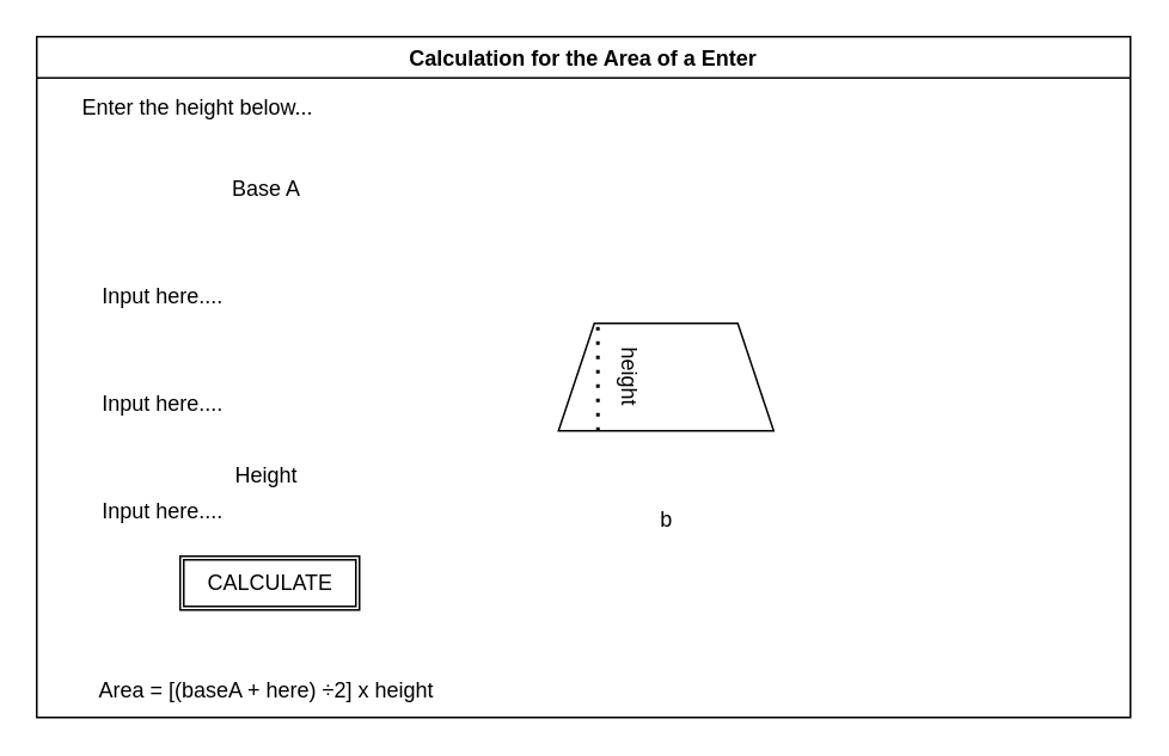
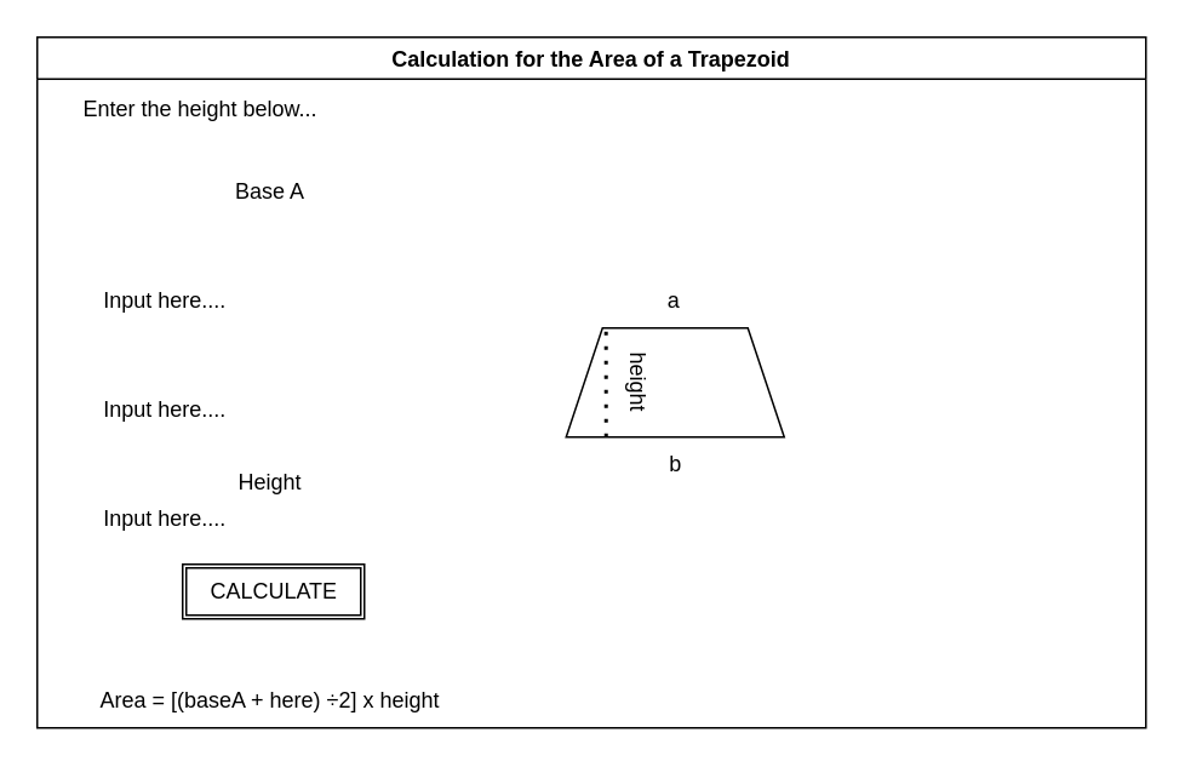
  <mxCell id="0" />
  <mxCell id="1" parent="0" />
- <mxCell id="2" value="Calculation for the Area of a Enter" style="swimlane;" vertex="1" parent="1"><mxGeometry x="20" y="20" width="610" height="380" as="geometry" /></mxCell>
+ <mxCell id="2" value="Calculation for the Area of a Trapezoid" style="swimlane;" vertex="1" parent="1"><mxGeometry x="20" y="20" width="610" height="380" as="geometry" /></mxCell>
  <mxCell id="3" value="Enter the height below..." style="text;html=1;strokeColor=none;fillColor=none;align=center;verticalAlign=middle;whiteSpace=wrap;overflow=hidden;" vertex="1" parent="2"><mxGeometry x="10" y="30" width="160" height="20" as="geometry" /></mxCell>
  <mxCell id="4" value="Height&amp;nbsp;" style="text;html=1;strokeColor=none;fillColor=none;align=center;verticalAlign=middle;whiteSpace=wrap;rounded=0;" vertex="1" parent="2"><mxGeometry x="100" y="230" width="60" height="30" as="geometry" /></mxCell>
  <mxCell id="5" value="Base A&amp;nbsp;" style="text;html=1;strokeColor=none;fillColor=none;align=center;verticalAlign=middle;whiteSpace=wrap;rounded=0;" vertex="1" parent="2"><mxGeometry x="100" y="70" width="60" height="30" as="geometry" /></mxCell>
  <mxCell id="6" value="Area = [(baseA + here)&amp;nbsp;÷2] x height&amp;nbsp;" style="text;html=1;strokeColor=none;fillColor=none;align=center;verticalAlign=middle;whiteSpace=wrap;rounded=0;" vertex="1" parent="2"><mxGeometry y="350" width="260" height="30" as="geometry" /></mxCell>
  <mxCell id="7" value="" style="shape=trapezoid;perimeter=trapezoidPerimeter;whiteSpace=wrap;html=1;fixedSize=1;size=20;gradientColor=#ffffff;fillColor=none;" vertex="1" parent="2"><mxGeometry x="291" y="160" width="120" height="60" as="geometry" /></mxCell>
  <mxCell id="8" value="Input here...." style="text;html=1;strokeColor=none;fillColor=none;align=center;verticalAlign=middle;whiteSpace=wrap;overflow=hidden;" vertex="1" parent="2"><mxGeometry x="11" y="250" width="119" height="30" as="geometry" /></mxCell>
  <mxCell id="9" value="Input here...." style="text;html=1;strokeColor=none;fillColor=none;align=center;verticalAlign=middle;whiteSpace=wrap;overflow=hidden;" vertex="1" parent="2"><mxGeometry x="11" y="190" width="119" height="30" as="geometry" /></mxCell>
  <mxCell id="10" value="Input here...." style="text;html=1;strokeColor=none;fillColor=none;align=center;verticalAlign=middle;whiteSpace=wrap;overflow=hidden;" vertex="1" parent="2"><mxGeometry x="11" y="130" width="119" height="30" as="geometry" /></mxCell>
  <mxCell id="11" value="" style="endArrow=none;dashed=1;html=1;dashPattern=1 3;strokeWidth=2;entryX=0.183;entryY=-0.043;entryDx=0;entryDy=0;entryPerimeter=0;" edge="1" parent="2" target="7"><mxGeometry width="50" height="50" relative="1" as="geometry"><mxPoint x="313" y="220" as="sourcePoint" /><mxPoint x="361" y="190" as="targetPoint" /></mxGeometry></mxCell>
- <mxCell id="13" value="b" style="text;html=1;strokeColor=none;fillColor=none;align=center;verticalAlign=middle;whiteSpace=wrap;overflow=hidden;" vertex="1" parent="2"><mxGeometry x="291.5" y="255" width="119" height="30" as="geometry" /></mxCell>
+ <mxCell id="12" value="a" style="text;html=1;strokeColor=none;fillColor=none;align=center;verticalAlign=middle;whiteSpace=wrap;overflow=hidden;" vertex="1" parent="2"><mxGeometry x="291" y="130" width="119" height="30" as="geometry" /></mxCell>
+ <mxCell id="13" value="b" style="text;html=1;strokeColor=none;fillColor=none;align=center;verticalAlign=middle;whiteSpace=wrap;overflow=hidden;" vertex="1" parent="2"><mxGeometry x="291.5" y="220" width="119" height="30" as="geometry" /></mxCell>
  <mxCell id="14" value="height" style="text;html=1;strokeColor=none;fillColor=none;align=center;verticalAlign=middle;whiteSpace=wrap;overflow=hidden;rotation=90;" vertex="1" parent="2"><mxGeometry x="271" y="175" width="119" height="30" as="geometry" /></mxCell>
  <mxCell id="15" value="" style="shape=ext;double=1;rounded=0;whiteSpace=wrap;html=1;fillColor=none;gradientColor=#ffffff;" vertex="1" parent="2"><mxGeometry x="80" y="290" width="100" height="30" as="geometry" /></mxCell>
  <mxCell id="16" value="CALCULATE" style="text;html=1;strokeColor=none;fillColor=none;align=center;verticalAlign=middle;whiteSpace=wrap;overflow=hidden;rotation=0;" vertex="1" parent="2"><mxGeometry x="70.5" y="290" width="119" height="30" as="geometry" /></mxCell>
